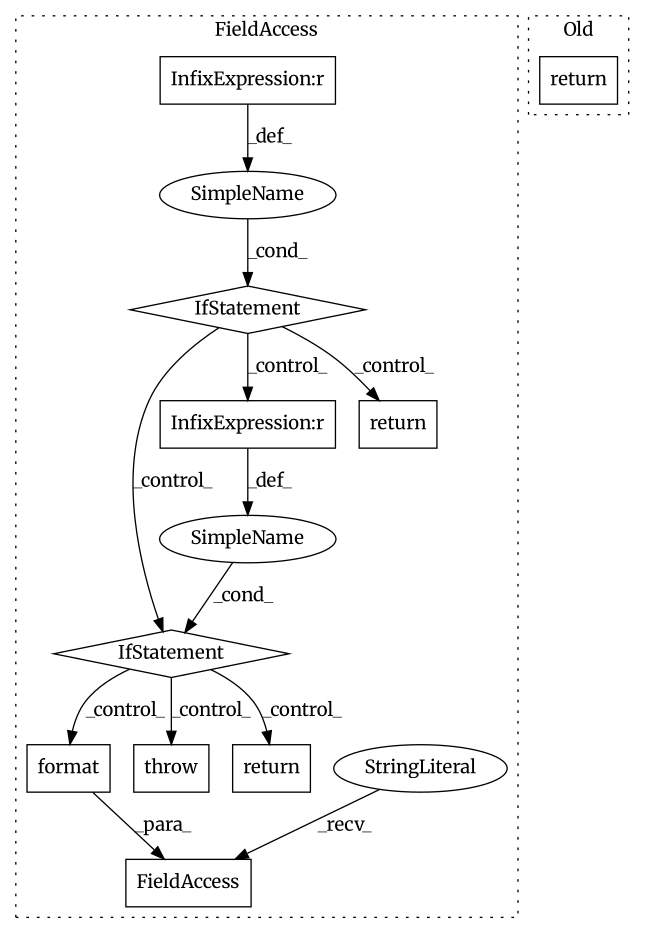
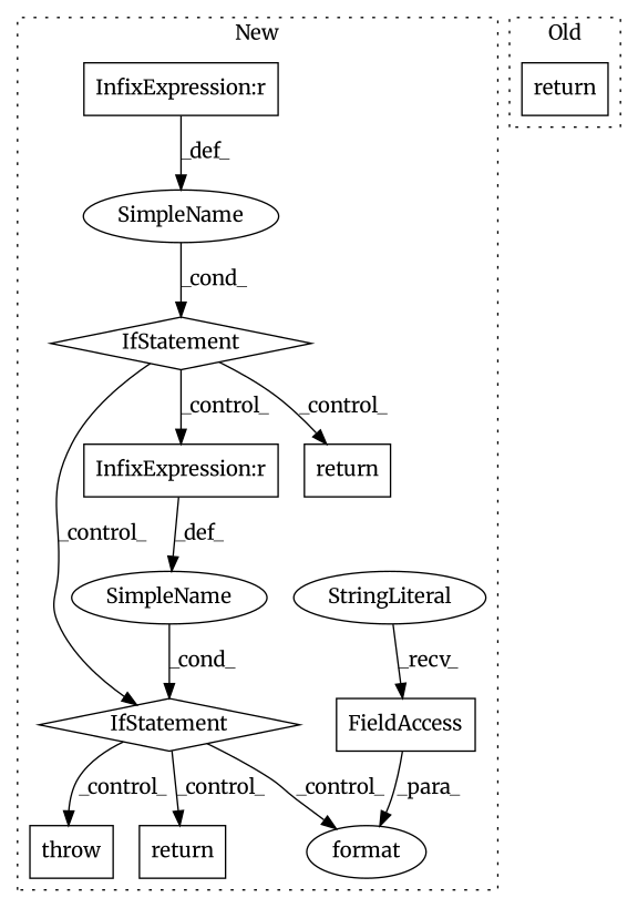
  digraph {
    fontname=Merriweather
    node [a=41 fontname=Merriweather shape=box]
    edge [fontname=Merriweather]
-   n1 [a=32 l="7,1" label=format s="1810,1856"]
+   n1 [a=32 l="7,1" label=format s="1810,1856" shape=ellipse]
    n2 [a=45 l=63 label=StringLiteral s=1746 shape=ellipse]
    n3 [a=25 l="4,2" label=IfStatement s="1496,1567" shape=diamond]
    n4 [a=42 label=SimpleName shape=ellipse]
    n5 [a=27 l=4 label="InfixExpression:r" s=1510]
    n6 [a=53 l=6 label=throw s=1729]
    n7 [l=7 label=return s=1577]
    n8 [a=42 label=SimpleName shape=ellipse]
    n9 [a=25 l="4,2" label=IfStatement s="1275,1340" shape=diamond]
    n10 [a=27 l=4 label="InfixExpression:r" s=1289]
    n11 [l=7 label=return s=1350]
    n12 [a=22 l=39 label=FieldAccess s=1817]
    n13 [l=18 label=return s=1279]
    subgraph cluster_1 {
-     label=FieldAccess
+     label=New
      style=dotted
      n1
      n2
      n3
      n4
      n5
      n6
      n7
      n8
      n9
      n10
      n11
      n12
    }
    subgraph cluster_2 {
      label=Old
      style=dotted
      n13
    }
    n2 -> n12 [label=_recv_]
    n3 -> n1 [label=_control_]
    n3 -> n6 [label=_control_]
    n3 -> n7 [label=_control_]
    n4 -> n3 [label=_cond_]
    n5 -> n4 [label=_def_]
    n8 -> n9 [label=_cond_]
    n9 -> n3 [label=_control_]
    n9 -> n5 [label=_control_]
    n9 -> n11 [label=_control_]
    n10 -> n8 [label=_def_]
-   n1 -> n12 [label=_para_]
+   n12 -> n1 [label=_para_]
  }
